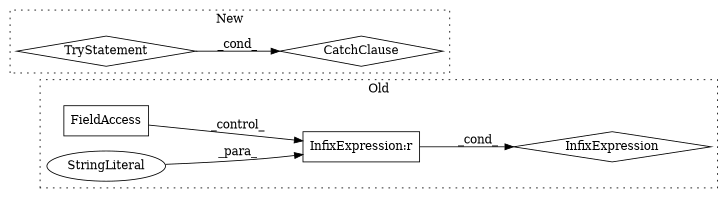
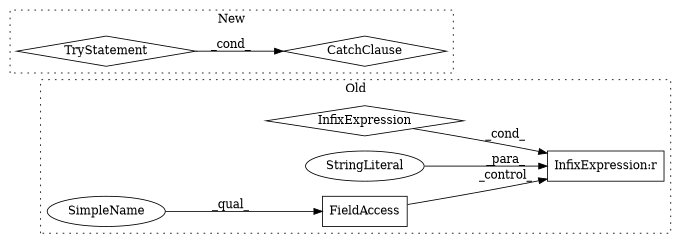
  digraph {
    rankdir=LR
    node [s=4825 shape=diamond]
    n1 [a=22 l=22 label=FieldAccess shape=box]
    n2 [a=27 l=3 label="InfixExpression:r" s=4847 shape=box]
    n3 [a=25 l="4,2" label=InfixExpression s="4821,4857"]
    n4 [a=45 l=7 label=StringLiteral s=4850 shape=ellipse]
+   n5 [a=42 l=10 label=SimpleName shape=ellipse]
    n6 [a=54 l=4 label=TryStatement s=4835]
    n7 [a=12 l="11,2" label=CatchClause s="4887,4924"]
    subgraph cluster_1 {
      label=Old
      style=dotted
      n1
      n2
      n3
      n4
+     n5
    }
    subgraph cluster_2 {
      label=New
      style=dotted
      n6
      n7
    }
    n1 -> n2 [label=_control_]
-   n2 -> n3 [label=_cond_]
+   n3 -> n2 [label=_cond_]
    n4 -> n2 [label=_para_]
+   n5 -> n1 [label=_qual_]
    n6 -> n7 [label=_cond_]
  }
